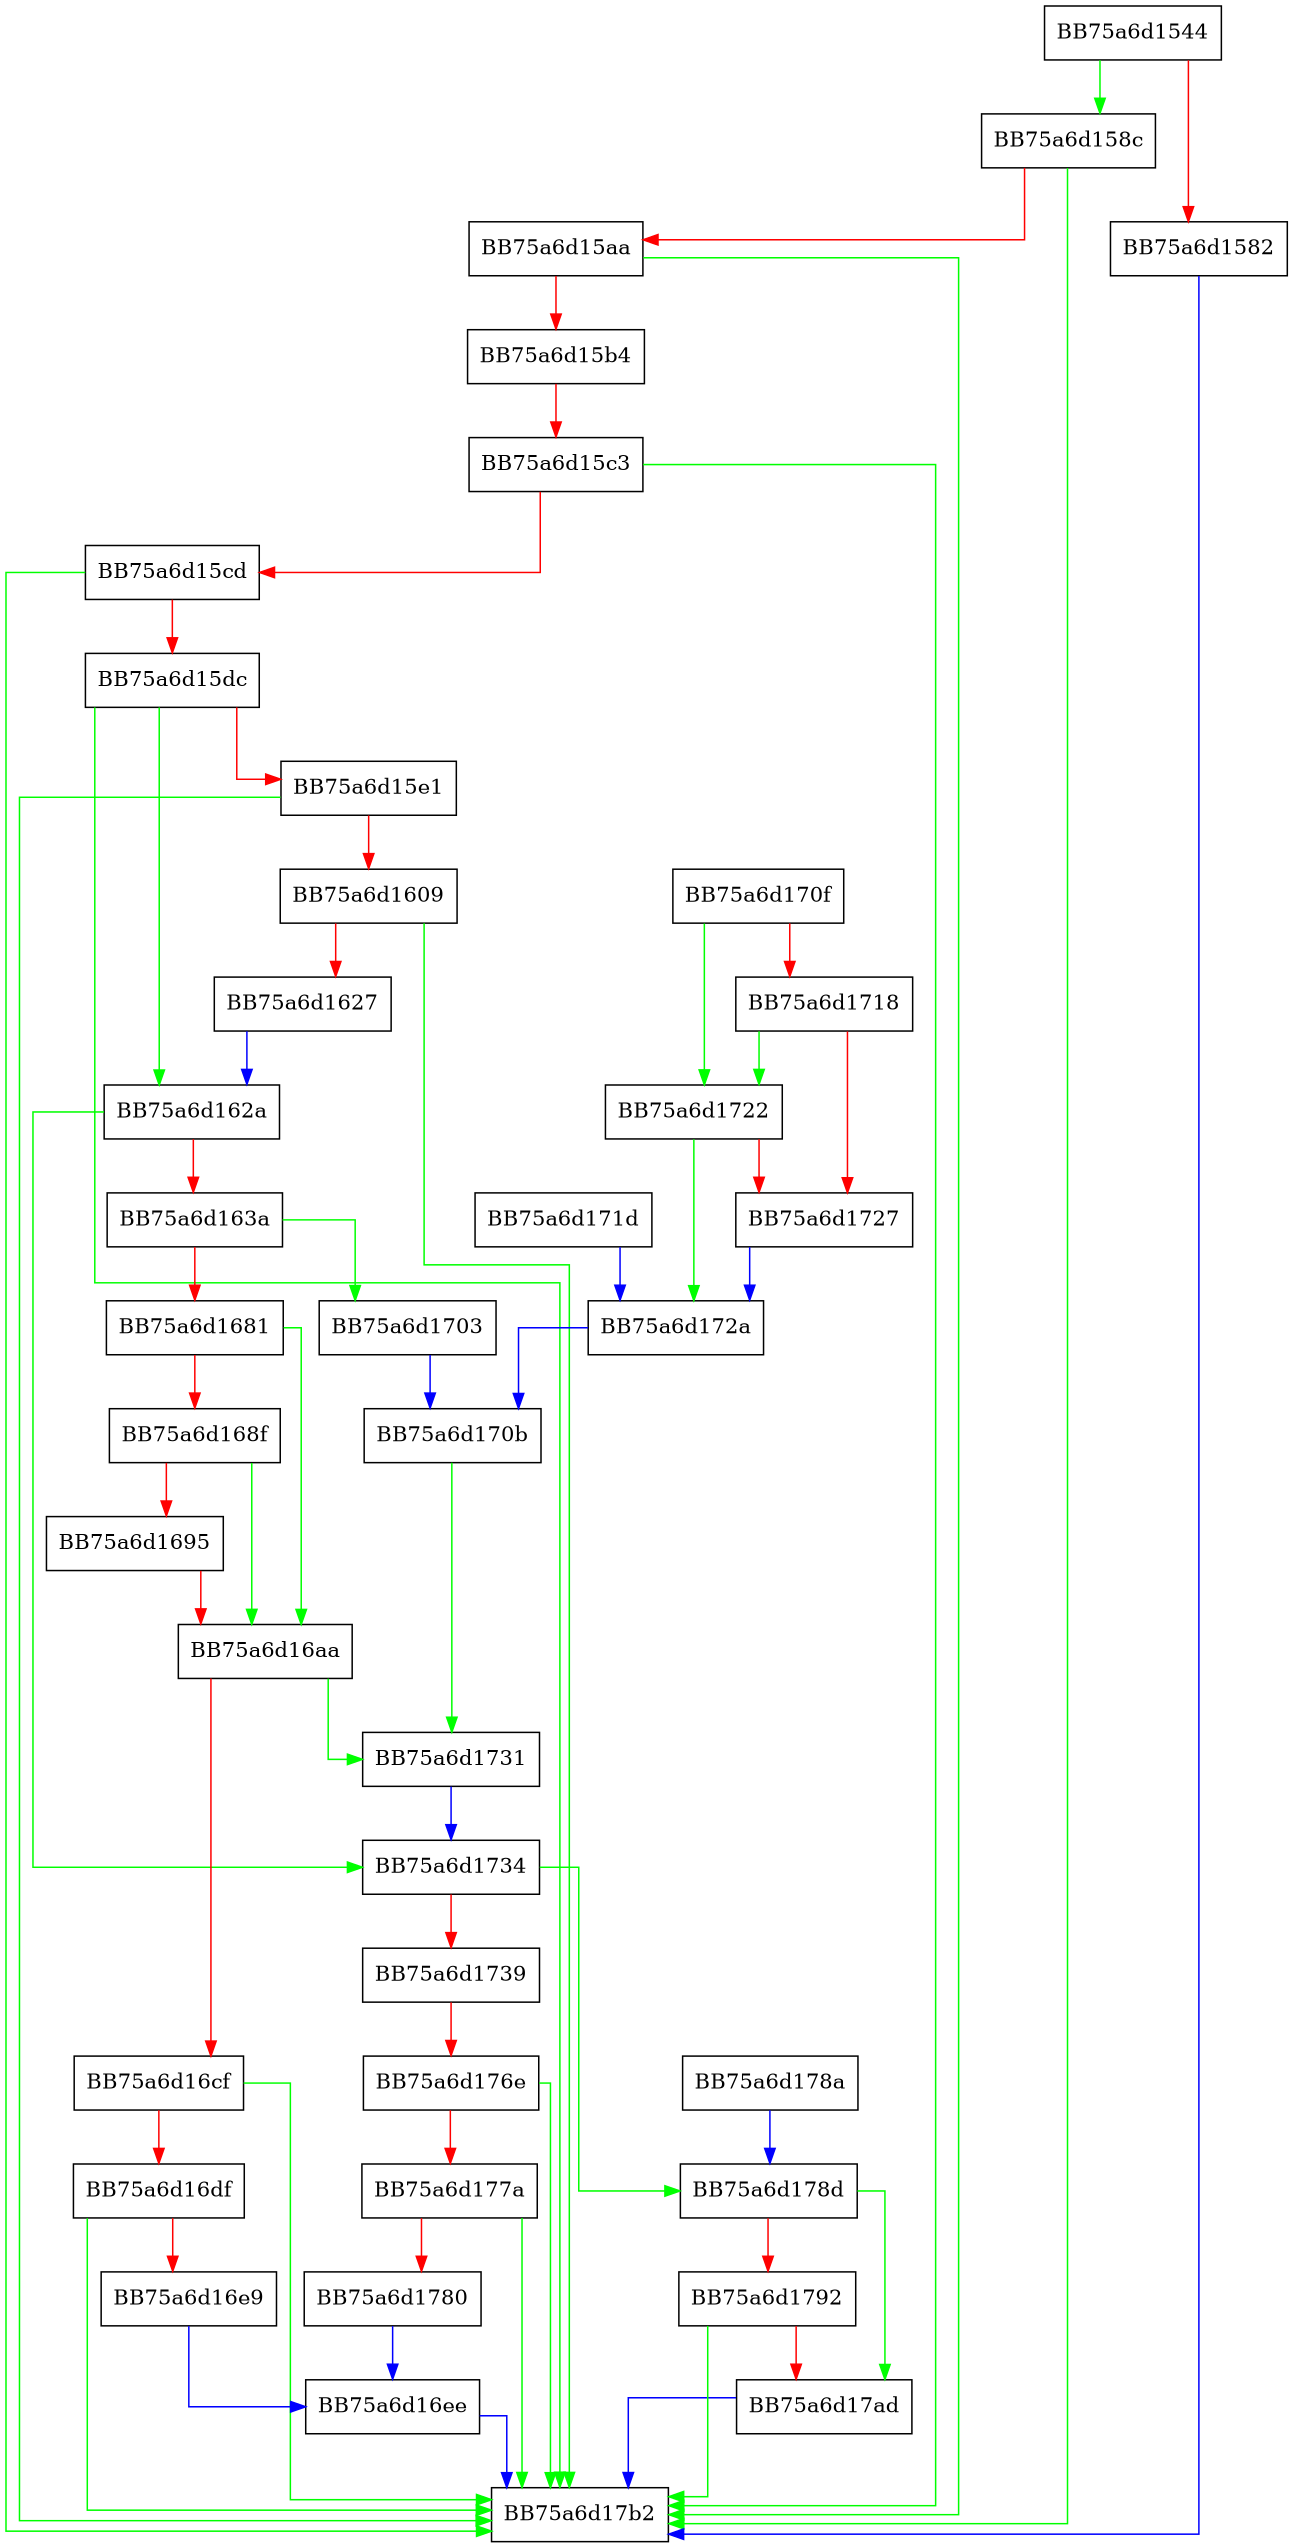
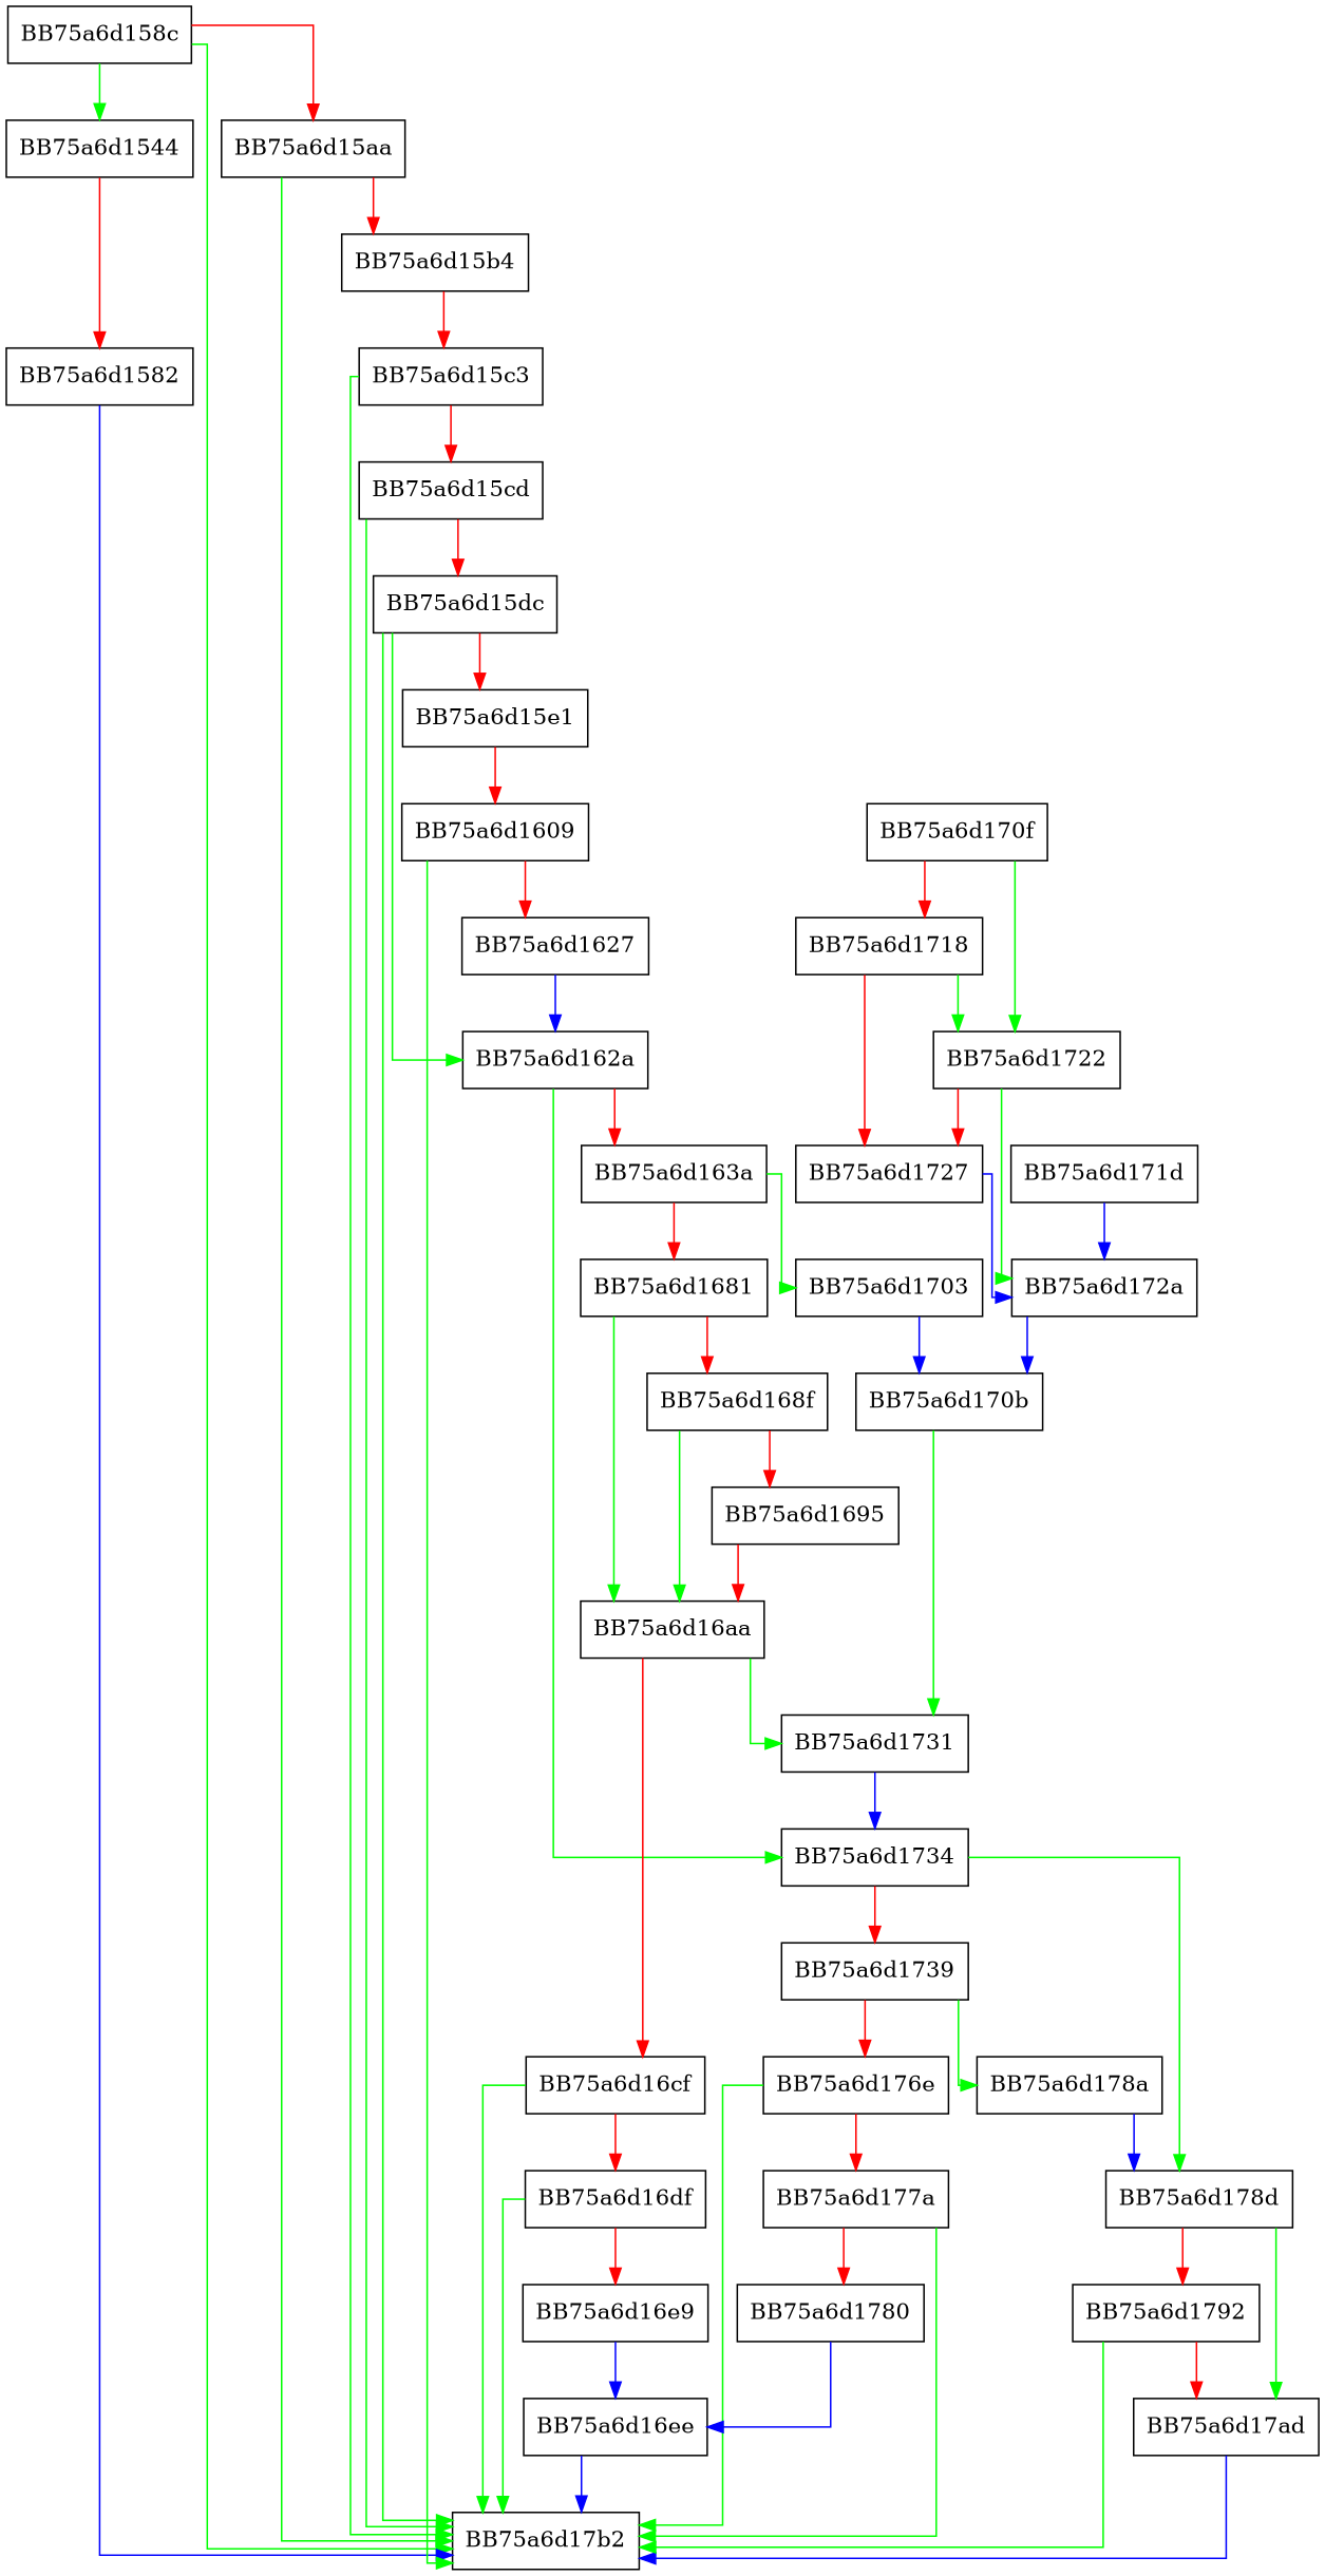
  digraph {
    splines=ortho
    node [shape=box]
    edge [color=green]
    BB75a6d1544
    BB75a6d158c
    BB75a6d1582
    BB75a6d17b2
    BB75a6d15aa
    BB75a6d15b4
    BB75a6d15c3
    BB75a6d15cd
    BB75a6d15dc
    BB75a6d162a
    BB75a6d15e1
    BB75a6d1734
    BB75a6d163a
    BB75a6d1609
    BB75a6d178d
    BB75a6d1739
    BB75a6d1703
    BB75a6d1681
    BB75a6d1627
    BB75a6d17ad
    BB75a6d1792
    BB75a6d178a
    BB75a6d176e
    BB75a6d170b
    BB75a6d16aa
    BB75a6d168f
    BB75a6d1731
    BB75a6d16cf
    BB75a6d1695
    BB75a6d16df
    BB75a6d16e9
    BB75a6d16ee
    BB75a6d170f
    BB75a6d1722
    BB75a6d1718
    BB75a6d172a
    BB75a6d1727
    BB75a6d171d
    BB75a6d177a
    BB75a6d1780
-   BB75a6d1544 -> BB75a6d158c
+   BB75a6d158c -> BB75a6d1544
    BB75a6d1544 -> BB75a6d1582 [color=red]
    BB75a6d158c -> BB75a6d17b2
    BB75a6d158c -> BB75a6d15aa [color=red]
    BB75a6d1582 -> BB75a6d17b2 [color=blue]
    BB75a6d15aa -> BB75a6d17b2
    BB75a6d15aa -> BB75a6d15b4 [color=red]
    BB75a6d15b4 -> BB75a6d15c3 [color=red]
    BB75a6d15c3 -> BB75a6d17b2
    BB75a6d15c3 -> BB75a6d15cd [color=red]
    BB75a6d15cd -> BB75a6d17b2
    BB75a6d15cd -> BB75a6d15dc [color=red]
    BB75a6d15dc -> BB75a6d17b2
    BB75a6d15dc -> BB75a6d162a
    BB75a6d15dc -> BB75a6d15e1 [color=red]
    BB75a6d162a -> BB75a6d1734
    BB75a6d162a -> BB75a6d163a [color=red]
-   BB75a6d15e1 -> BB75a6d17b2
    BB75a6d15e1 -> BB75a6d1609 [color=red]
    BB75a6d1734 -> BB75a6d178d
    BB75a6d1734 -> BB75a6d1739 [color=red]
    BB75a6d163a -> BB75a6d1703
    BB75a6d163a -> BB75a6d1681 [color=red]
    BB75a6d1609 -> BB75a6d17b2
    BB75a6d1609 -> BB75a6d1627 [color=red]
    BB75a6d178d -> BB75a6d17ad
    BB75a6d178d -> BB75a6d1792 [color=red]
+   BB75a6d1739 -> BB75a6d178a
    BB75a6d1739 -> BB75a6d176e [color=red]
    BB75a6d1703 -> BB75a6d170b [color=blue]
    BB75a6d1681 -> BB75a6d16aa
    BB75a6d1681 -> BB75a6d168f [color=red]
    BB75a6d1627 -> BB75a6d162a [color=blue]
    BB75a6d17ad -> BB75a6d17b2 [color=blue]
    BB75a6d1792 -> BB75a6d17b2
    BB75a6d1792 -> BB75a6d17ad [color=red]
    BB75a6d178a -> BB75a6d178d [color=blue]
    BB75a6d176e -> BB75a6d17b2
    BB75a6d176e -> BB75a6d177a [color=red]
    BB75a6d170b -> BB75a6d1731
    BB75a6d16aa -> BB75a6d1731
    BB75a6d16aa -> BB75a6d16cf [color=red]
    BB75a6d168f -> BB75a6d16aa
    BB75a6d168f -> BB75a6d1695 [color=red]
    BB75a6d1731 -> BB75a6d1734 [color=blue]
    BB75a6d16cf -> BB75a6d17b2
    BB75a6d16cf -> BB75a6d16df [color=red]
    BB75a6d1695 -> BB75a6d16aa [color=red]
    BB75a6d16df -> BB75a6d17b2
    BB75a6d16df -> BB75a6d16e9 [color=red]
    BB75a6d16e9 -> BB75a6d16ee [color=blue]
    BB75a6d16ee -> BB75a6d17b2 [color=blue]
    BB75a6d170f -> BB75a6d1722
    BB75a6d170f -> BB75a6d1718 [color=red]
    BB75a6d1722 -> BB75a6d172a
    BB75a6d1722 -> BB75a6d1727 [color=red]
    BB75a6d1718 -> BB75a6d1722
    BB75a6d1718 -> BB75a6d1727 [color=red]
    BB75a6d172a -> BB75a6d170b [color=blue]
    BB75a6d1727 -> BB75a6d172a [color=blue]
    BB75a6d171d -> BB75a6d172a [color=blue]
    BB75a6d177a -> BB75a6d17b2
    BB75a6d177a -> BB75a6d1780 [color=red]
    BB75a6d1780 -> BB75a6d16ee [color=blue]
  }
